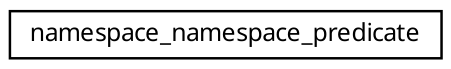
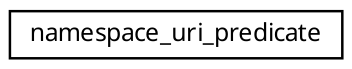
  digraph {
    rankdir=LR
    fontname="Noto Sans"
-   n1 [color=black fillcolor=white fontname="Noto Sans" fontsize=10 height=0.2 label=namespace_namespace_predicate shape=record style=filled width=0.4]
+   n1 [color=black fillcolor=white fontname="Noto Sans" fontsize=10 height=0.2 label=namespace_uri_predicate shape=record style=filled width=0.4]
  }
